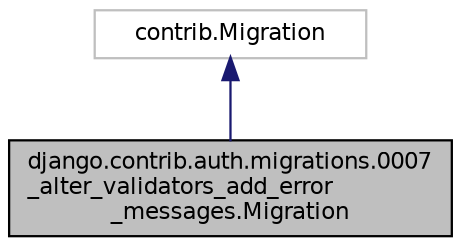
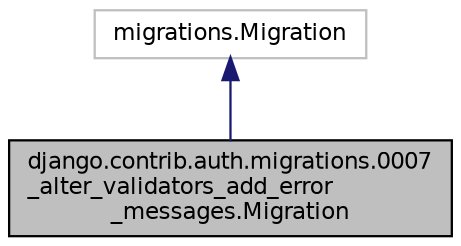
  digraph {
    node [fontname=Helvetica fontsize=10 shape=record style=filled]
    n1 [color=black fillcolor=grey75 fontcolor=black height=0.2 label="django.contrib.auth.migrations.0007\l_alter_validators_add_error\l_messages.Migration" width=0.4]
-   n2 [color=grey75 fillcolor=white height=0.2 label="contrib.Migration" width=0.4]
+   n2 [color=grey75 fillcolor=white height=0.2 label="migrations.Migration" width=0.4]
    n2 -> n1 [color=midnightblue dir=back fontname=Helvetica fontsize=10 labelfontname=Helvetica labelfontsize=10 style=solid]
  }
